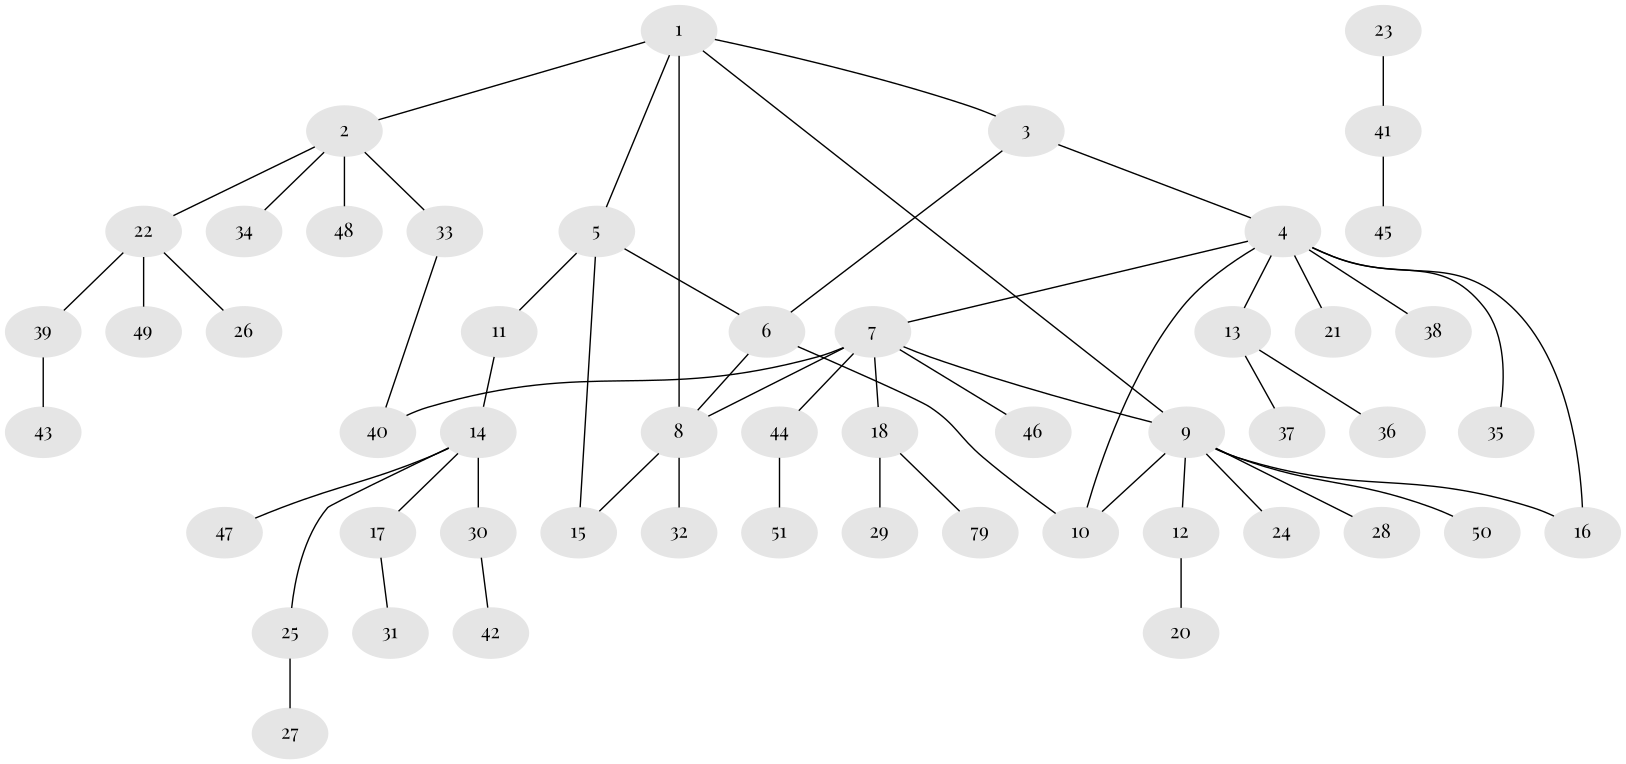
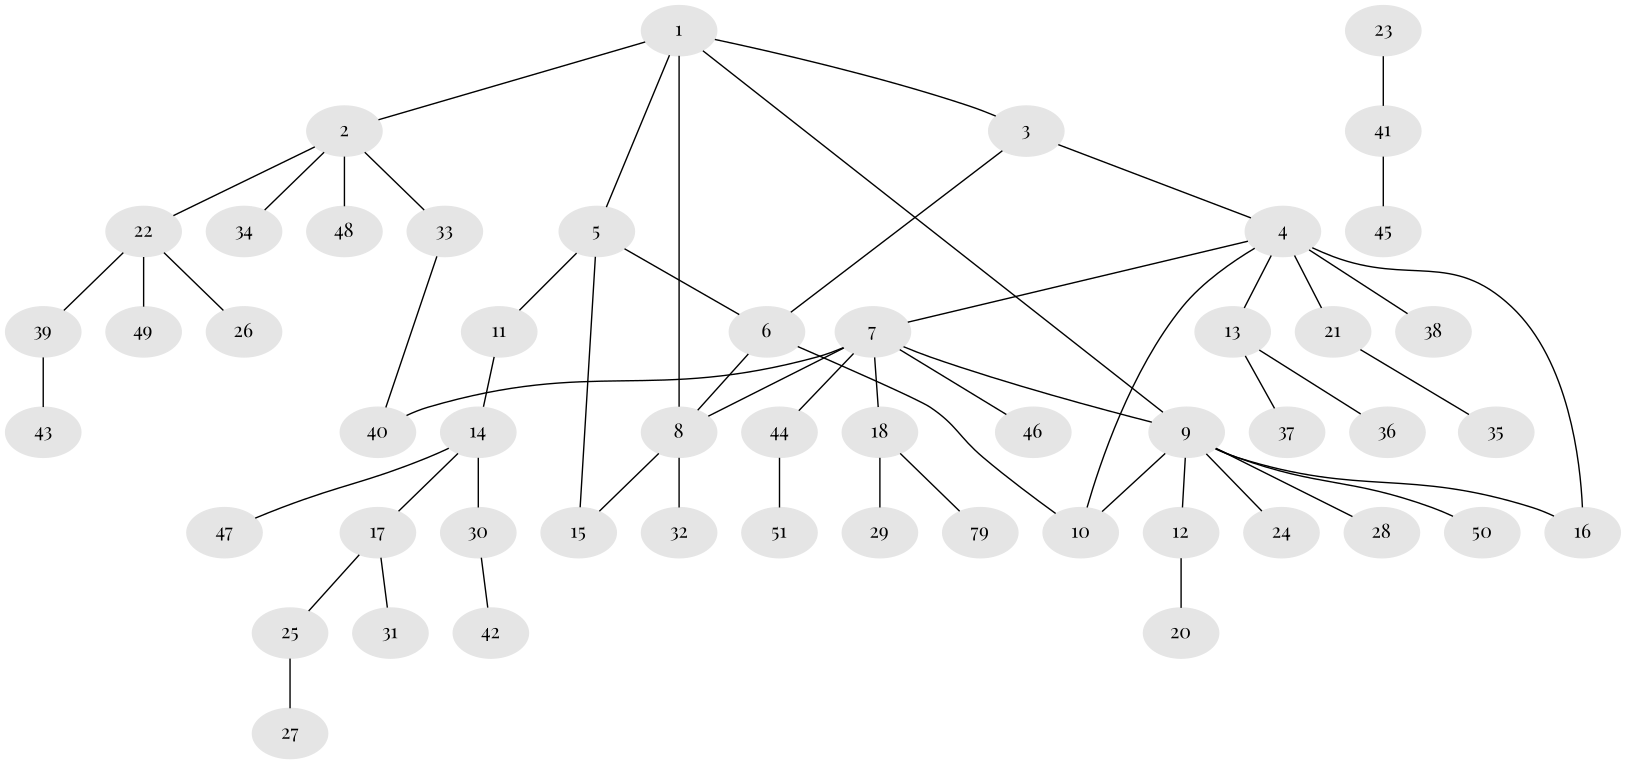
  graph {
    fontname="Playfair Display"
    node [color=gray90 fontname="Playfair Display" style=filled]
    edge [fontname="Playfair Display"]
    1
    2
    3
    5
    8
    9
    22
    33
    34
    48
    4
    6
    11
    15
    32
    10
    16
    12
    24
    28
    50
    26
    39
    49
    40
    7
    13
    21
    35
    38
    23
    41
    18
    44
    46
    36
    37
    14
    n39 [label=79]
    29
    51
    20
    17
    25
    30
    47
    31
    27
    42
    43
    45
    1 -- 2
    1 -- 3
    1 -- 5
    1 -- 8
    1 -- 9
    2 -- 22
    2 -- 33
    2 -- 34
    2 -- 48
    3 -- 4
    3 -- 6
    5 -- 6
    5 -- 11
    5 -- 15
    8 -- 15
    8 -- 32
    9 -- 10
    9 -- 16
    9 -- 12
    9 -- 24
    9 -- 28
    9 -- 50
    22 -- 26
    22 -- 39
    22 -- 49
    33 -- 40
    4 -- 10
    4 -- 16
    4 -- 7
    4 -- 13
    4 -- 21
-   4 -- 35
+   21 -- 35
    4 -- 38
    6 -- 8
    6 -- 10
    11 -- 14
    12 -- 20
    39 -- 43
    7 -- 8
    7 -- 9
    7 -- 40
    7 -- 18
    7 -- 44
    7 -- 46
    13 -- 36
    13 -- 37
    23 -- 41
    41 -- 45
    18 -- n39
    18 -- 29
    44 -- 51
    14 -- 17
-   14 -- 25
+   17 -- 25
    14 -- 30
    14 -- 47
    17 -- 31
    25 -- 27
    30 -- 42
  }
